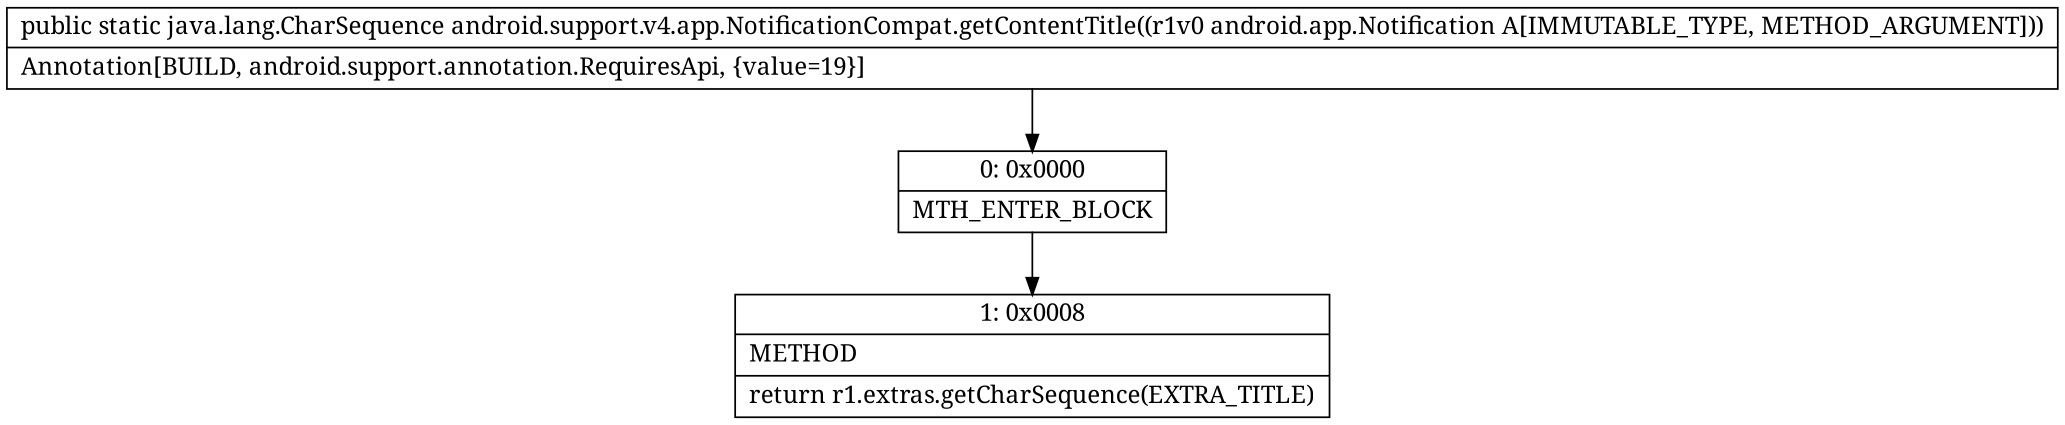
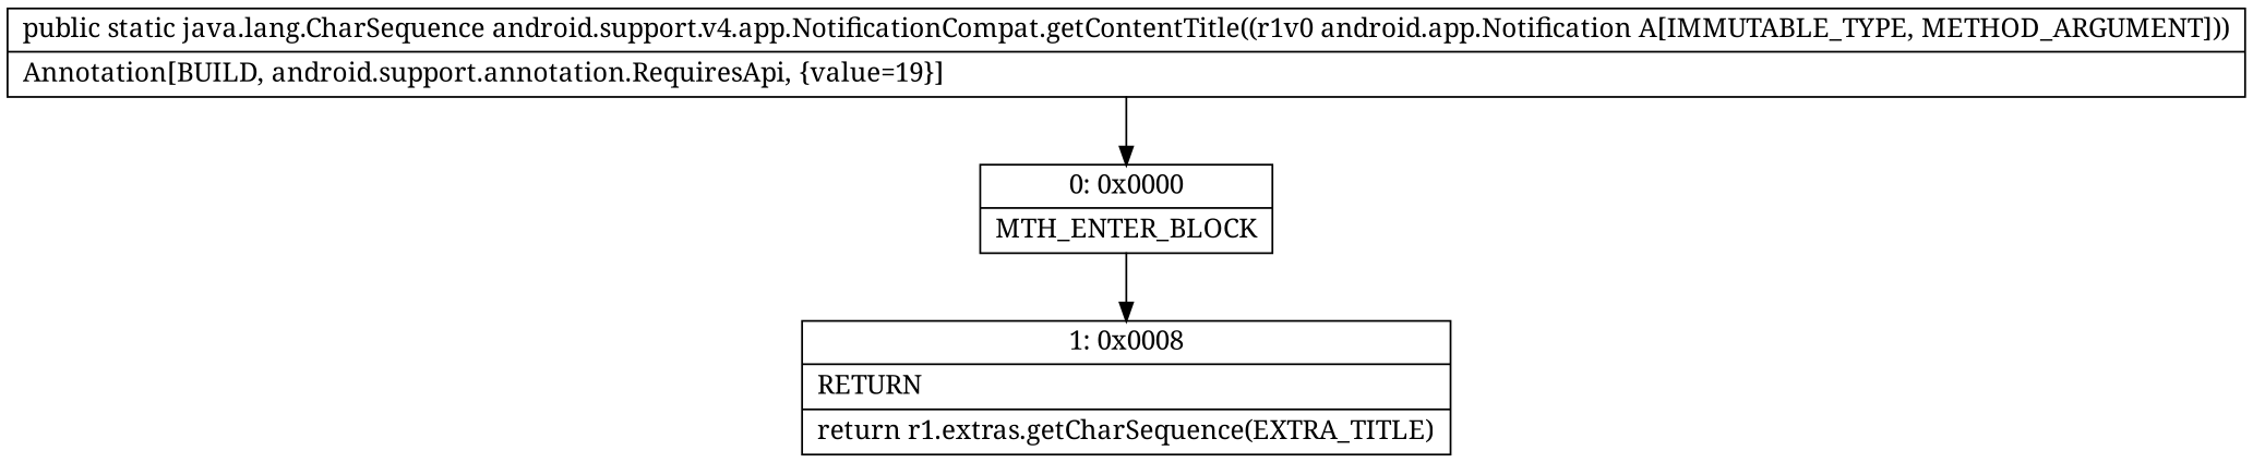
  digraph {
    fontname="Noto Serif"
    node [shape=record fontname="Noto Serif"]
    edge [fontname="Noto Serif"]
    n1 [label="{0\:\ 0x0000|MTH_ENTER_BLOCK\l}"]
-   n2 [label="{1\:\ 0x0008|METHOD\l|return r1.extras.getCharSequence(EXTRA_TITLE)\l}"]
+   n2 [label="{1\:\ 0x0008|RETURN\l|return r1.extras.getCharSequence(EXTRA_TITLE)\l}"]
    n3 [label="{public static java.lang.CharSequence android.support.v4.app.NotificationCompat.getContentTitle((r1v0 android.app.Notification A[IMMUTABLE_TYPE, METHOD_ARGUMENT]))  | Annotation[BUILD, android.support.annotation.RequiresApi, \{value=19\}]\l}"]
    n1 -> n2
    n3 -> n1
  }
